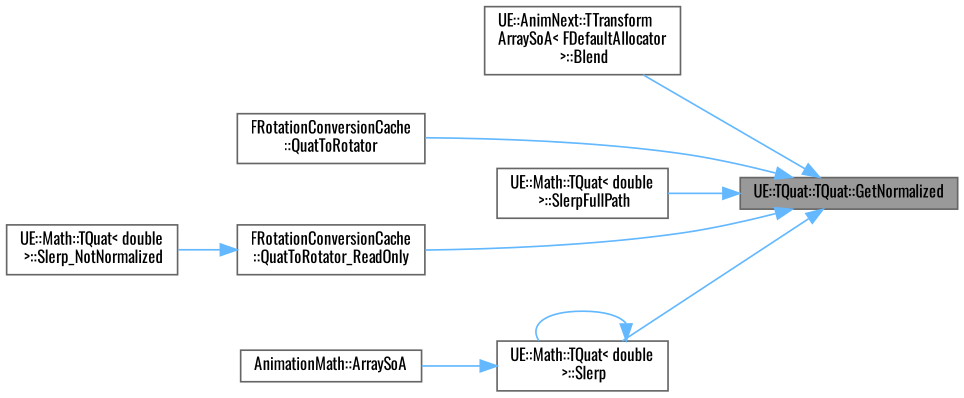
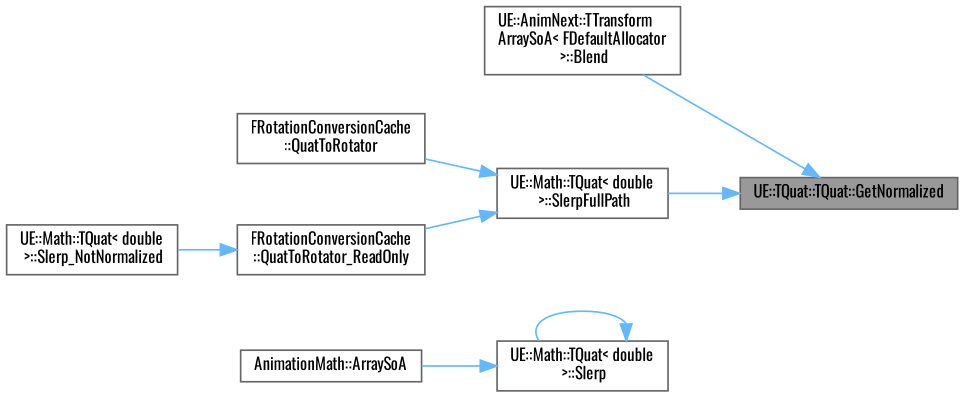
  digraph {
    fontname=Oswald
    rankdir=RL
    node [color=grey40 fillcolor=white fontname=Oswald fontsize=10 shape=box style=filled]
    edge [color=steelblue1 dir=back fontname=Oswald fontsize=10 labelfontname=Helvetica labelfontsize=10 style=solid]
    n1 [color=gray40 fillcolor=grey60 fontcolor=black height=0.2 label="UE::TQuat::TQuat::GetNormalized" width=0.4]
    n2 [height=0.2 label="UE::AnimNext::TTransform\lArraySoA\< FDefaultAllocator\l \>::Blend" width=0.4]
    n3 [height=0.2 label="FRotationConversionCache\l::QuatToRotator" width=0.4]
    n4 [height=0.2 label="FRotationConversionCache\l::QuatToRotator_ReadOnly" width=0.4]
    n5 [height=0.2 label="UE::Math::TQuat\< double\l \>::Slerp" width=0.4]
    n6 [height=0.2 label="UE::Math::TQuat\< double\l \>::SlerpFullPath" width=0.4]
    n7 [height=0.2 label="UE::Math::TQuat\< double\l \>::Slerp_NotNormalized" width=0.4]
    n8 [height=0.2 label="AnimationMath::ArraySoA" width=0.4]
    n1 -> n2
-   n1 -> n3
-   n1 -> n4
-   n1 -> n5
+   n6 -> n3
+   n6 -> n4
    n1 -> n6
    n4 -> n7
    n5 -> n5
    n5 -> n8
  }
